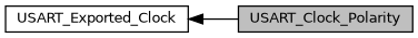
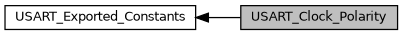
  digraph {
    rankdir=LR
    node [color=black fontname=Helvetica fontsize=10 shape=record style=filled]
    n1 [fillcolor=grey75 fontcolor=black height=0.2 label=USART_Clock_Polarity width=0.4]
-   n2 [fillcolor=white height=0.2 label=USART_Exported_Clock width=0.4]
+   n2 [fillcolor=white height=0.2 label=USART_Exported_Constants width=0.4]
    n2 -> n1 [dir=back fontname=Helvetica fontsize=10 labelfontname=Helvetica labelfontsize=10 shape=plaintext style=solid]
  }
